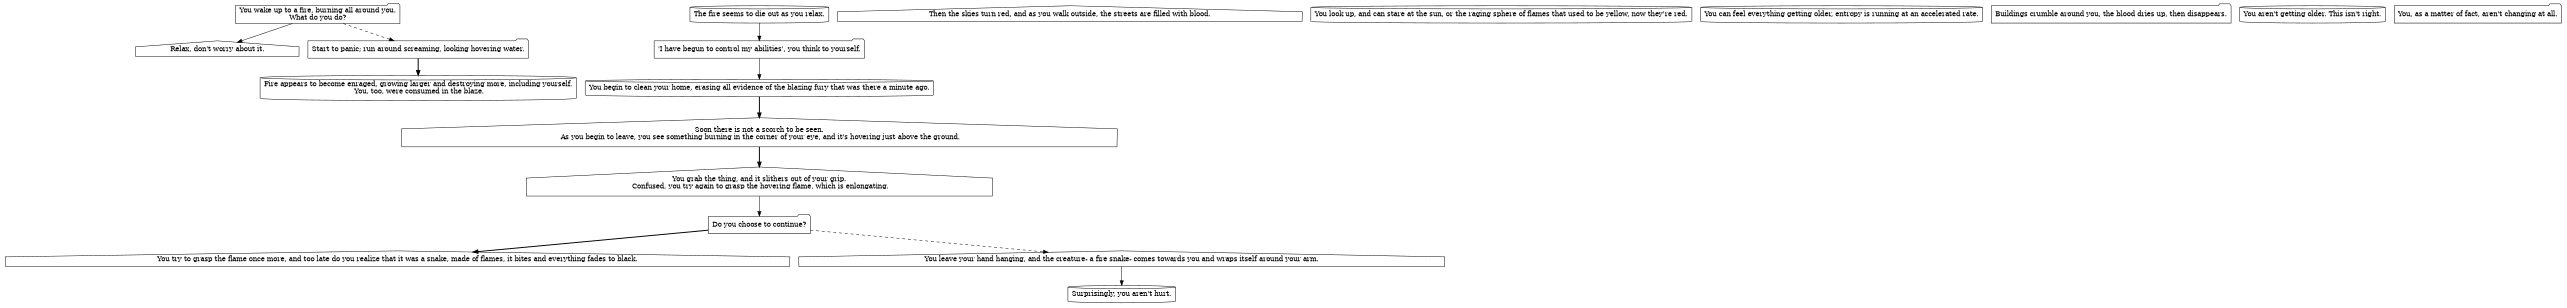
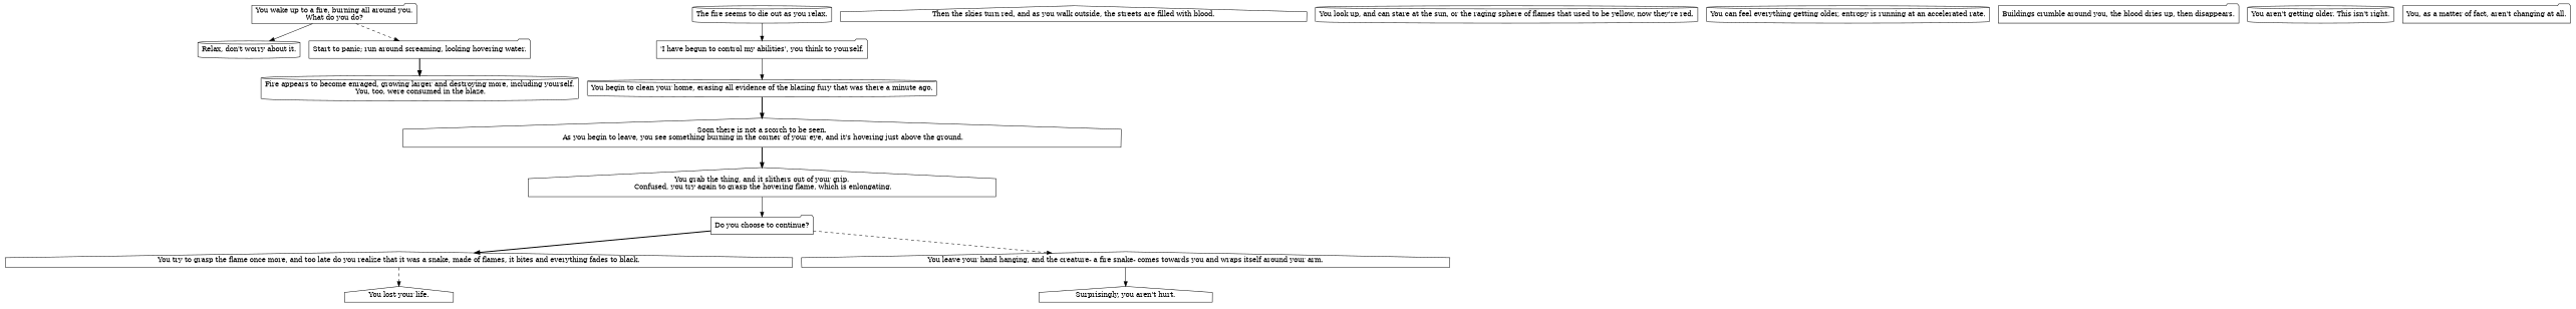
  digraph {
    node [shape=cylinder]
    edge [style=solid]
    n1 [label="You wake up to a fire, burning all around you.\nWhat do you do?" shape=folder]
-   n2 [label="Relax, don't worry about it." shape=house]
+   n2 [label="Relax, don't worry about it."]
    n3 [label="Start to panic; run around screaming, looking hovering water." shape=folder]
    n4 [label="Fire appears to become enraged, growing larger and destroying more, including yourself.\n You, too, were consumed in the blaze."]
    n5 [label="The fire seems to die out as you relax."]
    n6 [label="'I have begun to control my abilities', you think to yourself." shape=folder]
    n7 [label="You begin to clean your home, erasing all evidence of the blazing fury that was there a minute ago."]
    n8 [label="Soon there is not a scorch to be seen.\n As you begin to leave, you see something burning in the corner of your eye, and it's hovering just above the ground." shape=house]
    n9 [label="You grab the thing, and it slithers out of your grip.\n Confused, you try again to grasp the hovering flame, which is enlongating." shape=house]
    n10 [label="Do you choose to continue?" shape=folder]
    n11 [label="You try to grasp the flame once more, and too late do you realize that it was a snake, made of flames, it bites and everything fades to black." shape=house]
    n12 [label="You leave your hand hanging, and the creature- a fire snake- comes towards you and wraps itself around your arm." shape=house]
-   n14 [label="Surprisingly, you aren't hurt."]
+   n13 [label="You lost your life." shape=house]
+   n14 [label="Surprisingly, you aren't hurt." shape=house]
    n15 [label="Then the skies turn red, and as you walk outside, the streets are filled with blood." shape=house]
    n16 [label="You look up, and can stare at the sun, or the raging sphere of flames that used to be yellow, now they're red."]
    n17 [label="You can feel everything getting older, entropy is running at an accelerated rate."]
    n18 [label="Buildings crumble around you, the blood dries up, then disappears." shape=folder]
    n19 [label="You aren't getting older. This isn't right."]
    n20 [label="You, as a matter of fact, aren't changing at all." shape=folder]
    n1 -> n2
    n1 -> n3 [style=dashed]
    n3 -> n4 [style=bold]
    n5 -> n6
    n6 -> n7
    n7 -> n8 [style=bold]
    n8 -> n9 [style=bold]
    n9 -> n10
    n10 -> n11 [style=bold]
    n10 -> n12 [style=dashed]
+   n11 -> n13 [style=dashed]
    n12 -> n14
  }
